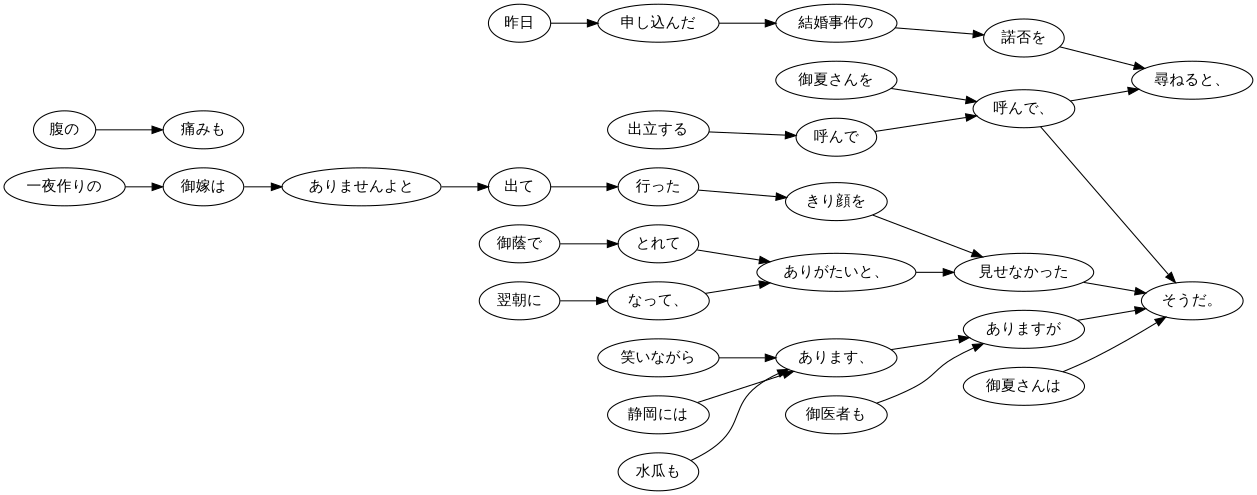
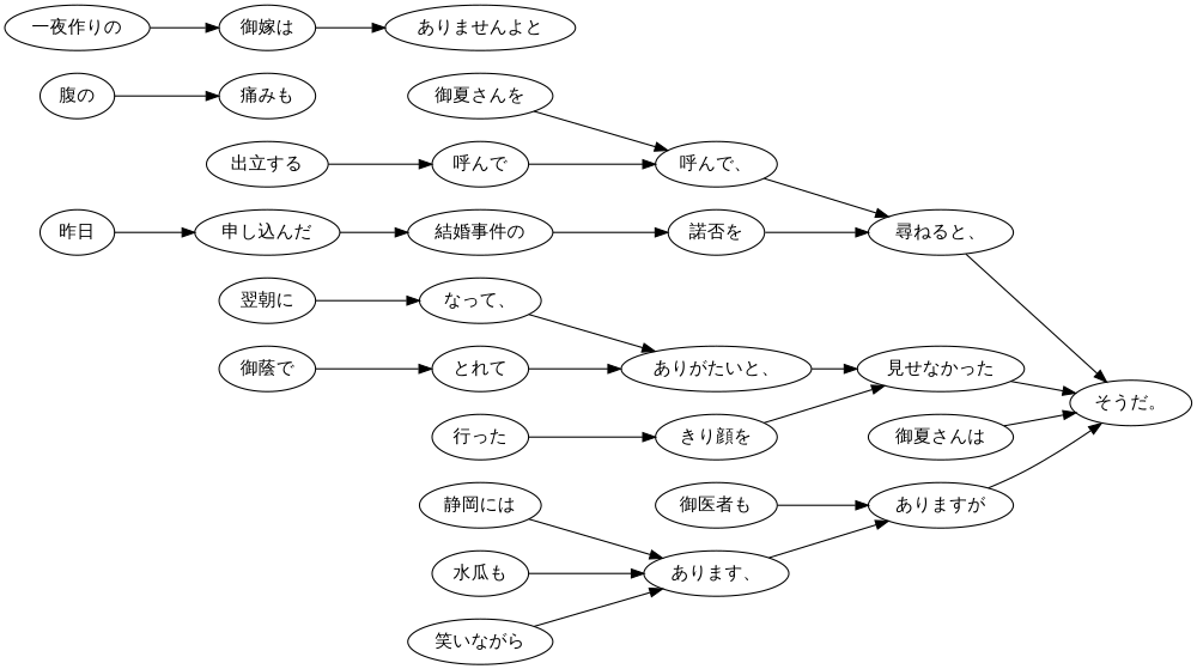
  digraph {
    fontname="Comic Neue"
    rankdir=LR
    node [fontname="Comic Neue"]
    edge [fontname="Comic Neue"]
    n1 [label="翌朝に"]
    n2 [label="なって、"]
    n3 [label="ありがたいと、"]
    n4 [label="見せなかった"]
    n5 [label="腹の"]
    n6 [label="痛みも"]
    n7 [label="とれて"]
    n8 [label="御蔭で"]
    n9 [label="そうだ。"]
    n10 [label="出立する"]
    n11 [label="呼んで"]
    n12 [label="呼んで、"]
    n13 [label="尋ねると、"]
    n14 [label="御夏さんを"]
    n15 [label="昨日"]
    n16 [label="申し込んだ"]
    n17 [label="結婚事件の"]
    n18 [label="諾否を"]
    n19 [label="御夏さんは"]
    n20 [label="笑いながら"]
    n21 [label="あります、"]
    n22 [label="ありますが"]
    n23 [label="静岡には"]
    n24 [label="水瓜も"]
    n25 [label="御医者も"]
    n26 [label="一夜作りの"]
    n27 [label="御嫁は"]
    n28 [label="ありませんよと"]
-   n29 [label="出て"]
    n30 [label="行った"]
    n31 [label="きり顔を"]
    n1 -> n2
    n2 -> n3
    n3 -> n4
    n4 -> n9
    n5 -> n6
    n7 -> n3
    n8 -> n7
    n10 -> n11
    n11 -> n12
    n12 -> n13
-   n12 -> n9
+   n13 -> n9
    n14 -> n12
    n15 -> n16
    n16 -> n17
    n17 -> n18
    n18 -> n13
    n19 -> n9
    n20 -> n21
    n21 -> n22
    n22 -> n9
    n23 -> n21
    n24 -> n21
    n25 -> n22
    n26 -> n27
    n27 -> n28
-   n28 -> n29
-   n29 -> n30
    n30 -> n31
    n31 -> n4
  }
